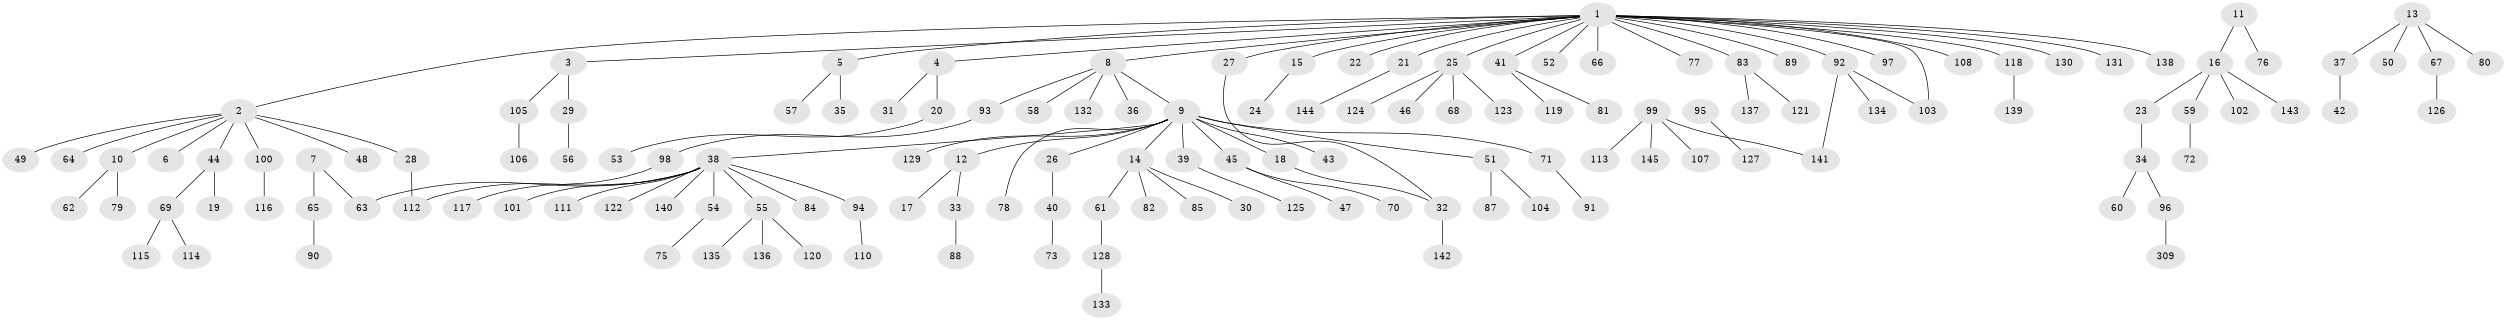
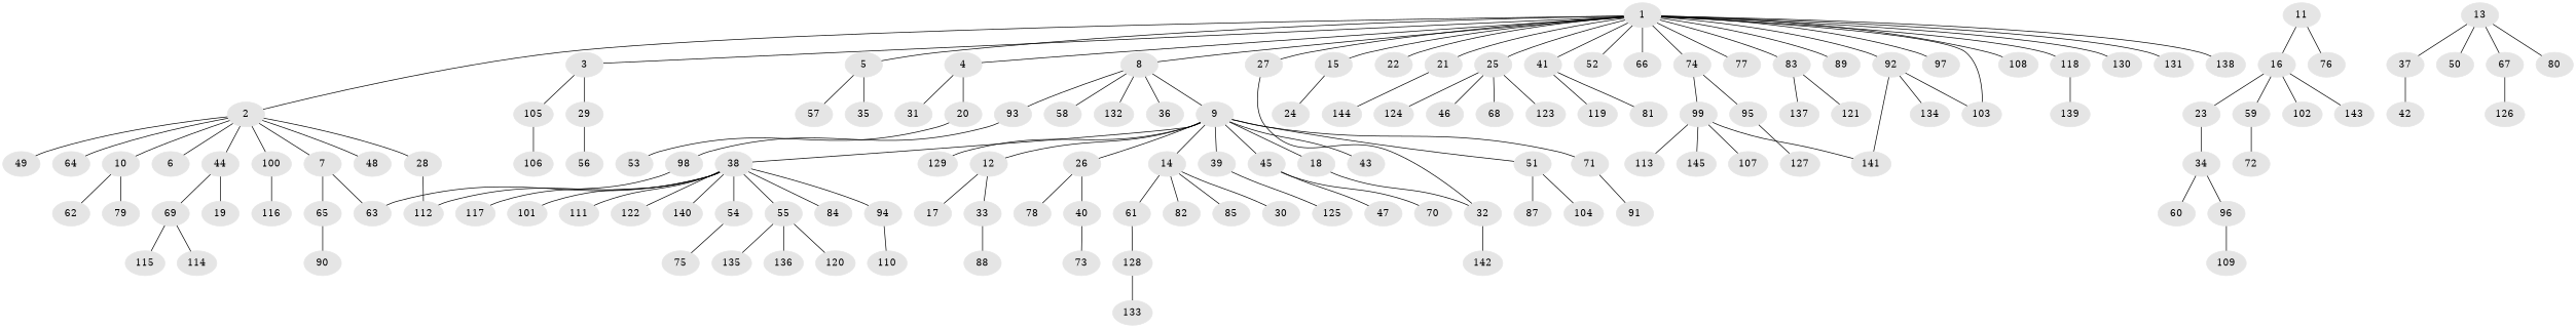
  graph {
    node [color=gray90 style=filled]
    1
    2
    3
    4
    5
    8
    15
    21
    22
    25
    27
    41
    52
    66
+   74
    77
    83
    89
    92
    97
    103
    108
    118
    130
    131
    138
    6
    7
    10
    28
    44
    48
    49
    64
    100
    29
    105
    20
    31
    35
    57
    9
    36
    58
    93
    132
    24
    144
    46
    68
    123
    124
    32
    81
    119
    95
    99
    121
    137
    134
    141
    139
    65
    63
    62
    79
    112
    19
    69
    116
    56
    106
    53
    38
    54
    55
    84
    94
    101
    111
    122
    140
    90
    12
    14
    18
    26
    39
    43
    45
    51
    71
    78
    129
    98
    11
    16
    76
    17
    33
    30
    61
    82
    85
    40
    125
    47
    70
    87
    104
    91
    13
    37
    50
    67
    80
    23
    59
    102
    143
    88
    42
    126
    128
    34
    72
    142
    60
    96
    73
-   109 [label=309]
+   109
    75
    120
    135
    136
    110
    114
    115
    133
    127
    107
    113
    145
    117
    1 -- 2
    1 -- 3
    1 -- 4
    1 -- 5
    1 -- 8
    1 -- 15
    1 -- 21
    1 -- 22
    1 -- 25
    1 -- 27
    1 -- 41
    1 -- 52
    1 -- 66
+   1 -- 74
    1 -- 77
    1 -- 83
    1 -- 89
    1 -- 92
    1 -- 97
    1 -- 103
    1 -- 108
    1 -- 118
    1 -- 130
    1 -- 131
    1 -- 138
    2 -- 6
+   2 -- 7
    2 -- 10
    2 -- 28
    2 -- 44
    2 -- 48
    2 -- 49
    2 -- 64
    2 -- 100
    3 -- 29
    3 -- 105
    4 -- 20
    4 -- 31
    5 -- 35
    5 -- 57
    8 -- 9
    8 -- 36
    8 -- 58
    8 -- 93
    8 -- 132
    15 -- 24
    21 -- 144
    25 -- 46
    25 -- 68
    25 -- 123
    25 -- 124
    27 -- 32
    41 -- 81
    41 -- 119
+   74 -- 95
+   74 -- 99
    83 -- 121
    83 -- 137
    92 -- 103
    92 -- 134
    92 -- 141
    118 -- 139
    7 -- 65
    7 -- 63
    10 -- 62
    10 -- 79
    28 -- 112
    44 -- 19
    44 -- 69
    100 -- 116
    29 -- 56
    105 -- 106
    20 -- 53
    9 -- 38
    9 -- 12
    9 -- 14
    9 -- 18
    9 -- 26
    9 -- 39
    9 -- 43
    9 -- 45
    9 -- 51
    9 -- 71
-   9 -- 78
+   26 -- 78
    9 -- 129
    93 -- 98
    32 -- 142
    95 -- 127
    99 -- 141
    99 -- 107
    99 -- 113
    99 -- 145
    65 -- 90
    69 -- 114
    69 -- 115
    38 -- 63
    38 -- 112
    38 -- 54
    38 -- 55
    38 -- 84
    38 -- 94
    38 -- 101
    38 -- 111
    38 -- 122
    38 -- 140
    54 -- 75
    55 -- 120
    55 -- 135
    55 -- 136
    94 -- 110
    12 -- 17
    12 -- 33
    14 -- 30
    14 -- 61
    14 -- 82
    14 -- 85
    18 -- 32
    26 -- 40
    39 -- 125
    45 -- 47
    45 -- 70
    51 -- 87
    51 -- 104
    71 -- 91
    98 -- 117
    11 -- 16
    11 -- 76
    16 -- 23
    16 -- 59
    16 -- 102
    16 -- 143
    33 -- 88
    61 -- 128
    40 -- 73
    13 -- 37
    13 -- 50
    13 -- 67
    13 -- 80
    37 -- 42
    67 -- 126
    23 -- 34
    59 -- 72
    128 -- 133
    34 -- 60
    34 -- 96
    96 -- 109
  }
